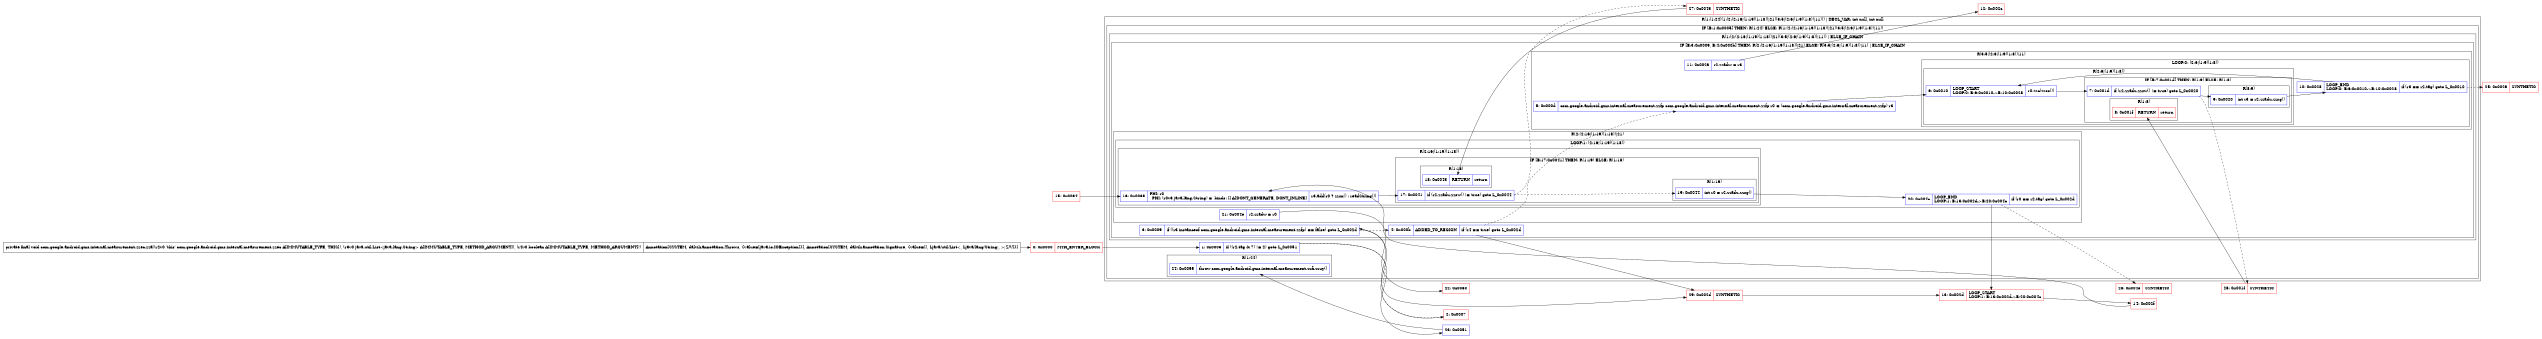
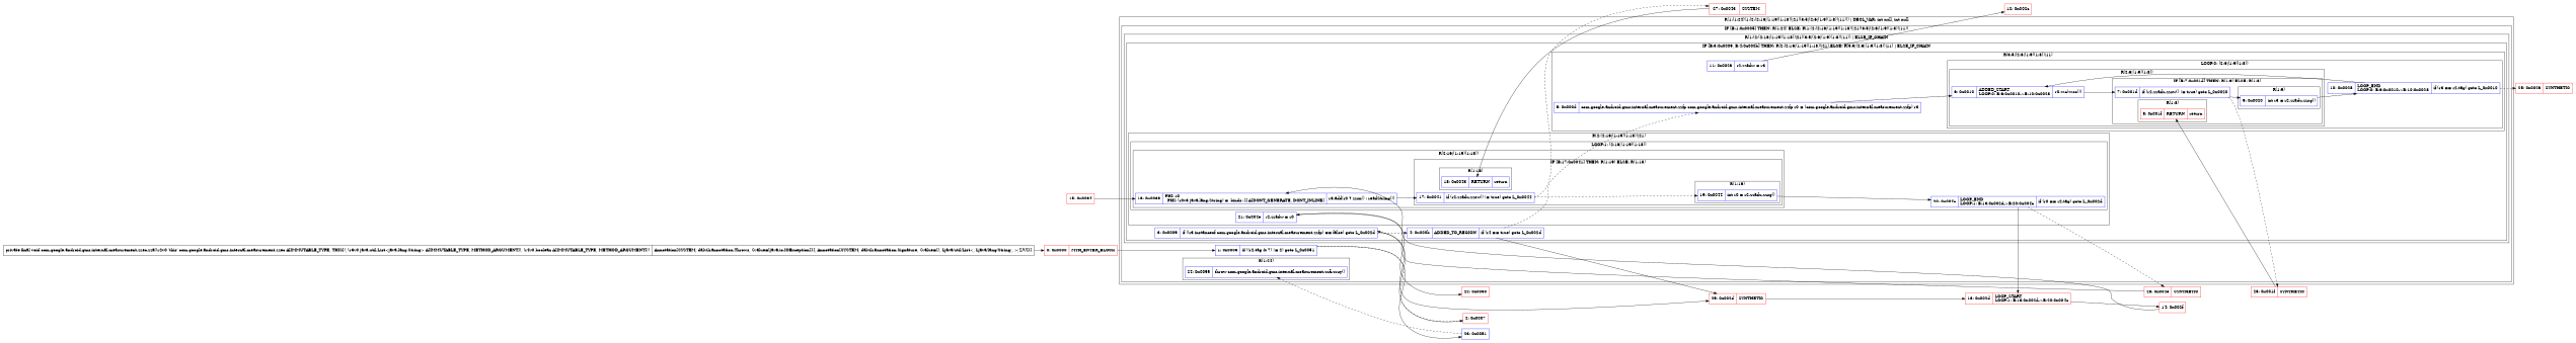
  digraph {
    rankdir=LR
    node [color=blue shape=record]
    n1 [label="{24\:\ 0x0055|throw com.google.android.gms.internal.measurement.zzfi.zzuy()\l}"]
    n2 [label="{19\:\ 0x0044|int r0 = r2.zzadu.zzsg()\l}"]
    n3 [label="{18\:\ 0x0043|RETURN\l|return\l}"]
    n4 [label="{17\:\ 0x0041|if (r2.zzadu.zzsw() != true) goto L_0x0044\l}"]
    n5 [label="{16\:\ 0x0038|PHI: r0 \l  PHI: (r0v3 java.lang.String) =  binds: [] A[DONT_GENERATE, DONT_INLINE]\l|r3.add(r0 ? zzsn() : readString())\l}"]
    n6 [label="{20\:\ 0x004c|LOOP_END\lLOOP:1: B:13:0x002d\-\>B:20:0x004c\l|if (r0 == r2.tag) goto L_0x002d\l}"]
    n7 [label="{21\:\ 0x004e|r2.zzadw = r0\l}"]
    n8 [label="{9\:\ 0x0020|int r3 = r2.zzadu.zzsg()\l}"]
    n9 [color=red label="{8\:\ 0x001f|RETURN\l|return\l}"]
    n10 [label="{7\:\ 0x001d|if (r2.zzadu.zzsw() != true) goto L_0x0020\l}"]
-   n11 [label="{6\:\ 0x0010|LOOP_START\lLOOP:0: B:6:0x0010\-\>B:10:0x0028\l|r0.zzc(zzso())\l}"]
+   n11 [label="{6\:\ 0x0010|ADDED_START\lLOOP:0: B:6:0x0010\-\>B:10:0x0028\l|r0.zzc(zzso())\l}"]
    n12 [label="{10\:\ 0x0028|LOOP_END\lLOOP:0: B:6:0x0010\-\>B:10:0x0028\l|if (r3 == r2.tag) goto L_0x0010\l}"]
    n13 [label="{5\:\ 0x000d|com.google.android.gms.internal.measurement.zzfp com.google.android.gms.internal.measurement.zzfp r0 = (com.google.android.gms.internal.measurement.zzfp) r3\l}"]
    n14 [label="{11\:\ 0x002a|r2.zzadw = r3\l}"]
    n15 [label="{3\:\ 0x0009|if ((r3 instanceof com.google.android.gms.internal.measurement.zzfp) == false) goto L_0x002d\l}"]
    n16 [label="{4\:\ 0x000b|ADDED_TO_REGION\l|if (r4 == true) goto L_0x002d\l}"]
    n17 [label="{1\:\ 0x0005|if ((r2.tag & 7) != 2) goto L_0x0051\l}"]
-   n18 [color=red label="{27\:\ 0x0043|SYNTHETIC\l}"]
+   n18 [color=red label="{27\:\ 0x0043|SYSTEM\l}"]
    n19 [color=red label="{13\:\ 0x002d|LOOP_START\lLOOP:1: B:13:0x002d\-\>B:20:0x004c\l}"]
    n20 [color=red label="{28\:\ 0x004e|SYNTHETIC\l}"]
    n21 [color=red label="{22\:\ 0x0050}"]
    n22 [color=red label="{26\:\ 0x001f|SYNTHETIC\l}"]
    n23 [color=red label="{25\:\ 0x002a|SYNTHETIC\l}"]
    n24 [color=red label="{12\:\ 0x002c}"]
    n25 [color=red label="{29\:\ 0x002d|SYNTHETIC\l}"]
    n26 [color=red label="{2\:\ 0x0007}"]
    n27 [label="{23\:\ 0x0051}"]
    n28 [color=red label="{14\:\ 0x002f}"]
    n29 [color=red label="{0\:\ 0x0000|MTH_ENTER_BLOCK\l}"]
    n30 [color=red label="{15\:\ 0x0034}"]
    n31 [label="{private final void com.google.android.gms.internal.measurement.zzec.zza((r2v0 'this' com.google.android.gms.internal.measurement.zzec A[IMMUTABLE_TYPE, THIS]), (r3v0 java.util.List\<java.lang.String\> A[IMMUTABLE_TYPE, METHOD_ARGUMENT]), (r4v0 boolean A[IMMUTABLE_TYPE, METHOD_ARGUMENT]))  | Annotation[SYSTEM, dalvik.annotation.Throws, \{value=[java.io.IOException]\}], Annotation[SYSTEM, dalvik.annotation.Signature, \{value=[(, Ljava\/util\/List\<, Ljava\/lang\/String;, \>;Z)V]\}]\l}" color=""]
    subgraph cluster_1 {
      label="R(1:(1:24)(1:(2:(2:16|(1:19)(1:18))|21)(3:5|(2:6|(1:9)(1:8))|11))) | DECL_VAR: int null, int null\l"
      subgraph cluster_2 {
        label="IF [B:1:0x0005] THEN: R(1:24) ELSE: R(1:(2:(2:16|(1:19)(1:18))|21)(3:5|(2:6|(1:9)(1:8))|11))"
        n17
        subgraph cluster_3 {
          label="R(1:24)"
          n1
        }
        subgraph cluster_4 {
          label="R(1:(2:(2:16|(1:19)(1:18))|21)(3:5|(2:6|(1:9)(1:8))|11)) | ELSE_IF_CHAIN\l"
          subgraph cluster_5 {
            label="IF [B:3:0x0009, B:4:0x000b] THEN: R(2:(2:16|(1:19)(1:18))|21) ELSE: R(3:5|(2:6|(1:9)(1:8))|11) | ELSE_IF_CHAIN\l"
            n15
            n16
            subgraph cluster_6 {
              label="R(2:(2:16|(1:19)(1:18))|21)"
              n7
              subgraph cluster_7 {
                label="LOOP:1: (2:16|(1:19)(1:18))"
                n6
                subgraph cluster_8 {
                  label="R(2:16|(1:19)(1:18))"
                  n5
                  subgraph cluster_9 {
                    label="IF [B:17:0x0041] THEN: R(1:19) ELSE: R(1:18)"
                    n4
                    subgraph cluster_10 {
                      label="R(1:19)"
                      n2
                    }
                    subgraph cluster_11 {
                      label="R(1:18)"
                      n3
                    }
                  }
                }
              }
            }
            subgraph cluster_12 {
              label="R(3:5|(2:6|(1:9)(1:8))|11)"
              n13
              n14
              subgraph cluster_13 {
                label="LOOP:0: (2:6|(1:9)(1:8))"
                n12
                subgraph cluster_14 {
                  label="R(2:6|(1:9)(1:8))"
                  n11
                  subgraph cluster_15 {
                    label="IF [B:7:0x001d] THEN: R(1:9) ELSE: R(1:8)"
                    n10
                    subgraph cluster_16 {
-                     label="R(8:9)"
+                     label="R(1:9)"
                      n8
                    }
                    subgraph cluster_17 {
                      label="R(1:8)"
                      n9
                    }
                  }
                }
              }
            }
          }
        }
      }
    }
    n2 -> n6
    n4 -> n2 [style=dashed]
    n4 -> n18 [style=dashed]
    n5 -> n4
    n6 -> n19
    n6 -> n20 [style=dashed]
    n7 -> n21
    n8 -> n12
    n10 -> n8
    n10 -> n22 [style=dashed]
    n11 -> n10
    n12 -> n11
    n12 -> n23 [style=dashed]
    n13 -> n11
    n14 -> n24
    n15 -> n16 [style=dashed]
    n15 -> n25
    n16 -> n13 [style=dashed]
    n16 -> n25
    n17 -> n26 [style=dashed]
    n17 -> n27
    n18 -> n3
    n19 -> n28
+   n20 -> n7
    n22 -> n9
    n25 -> n19
    n26 -> n15
-   n27 -> n1
+   n27 -> n1 [style=dashed]
    n28 -> n5
    n29 -> n17
    n30 -> n5
    n31 -> n29
  }
